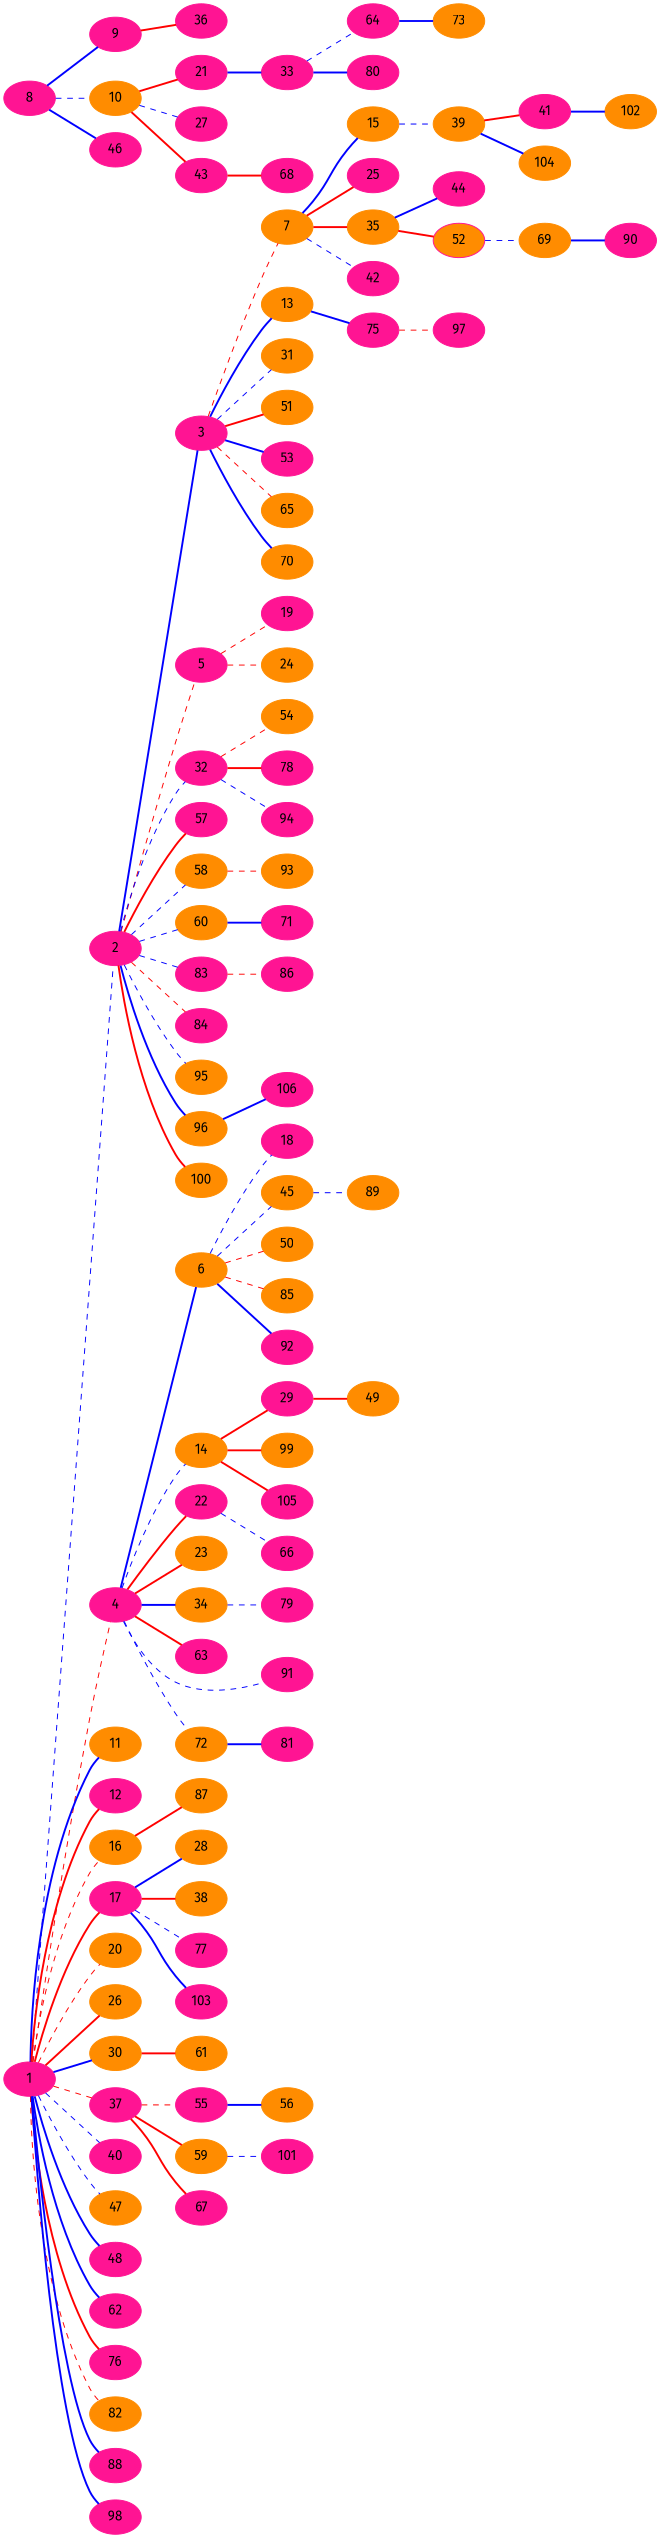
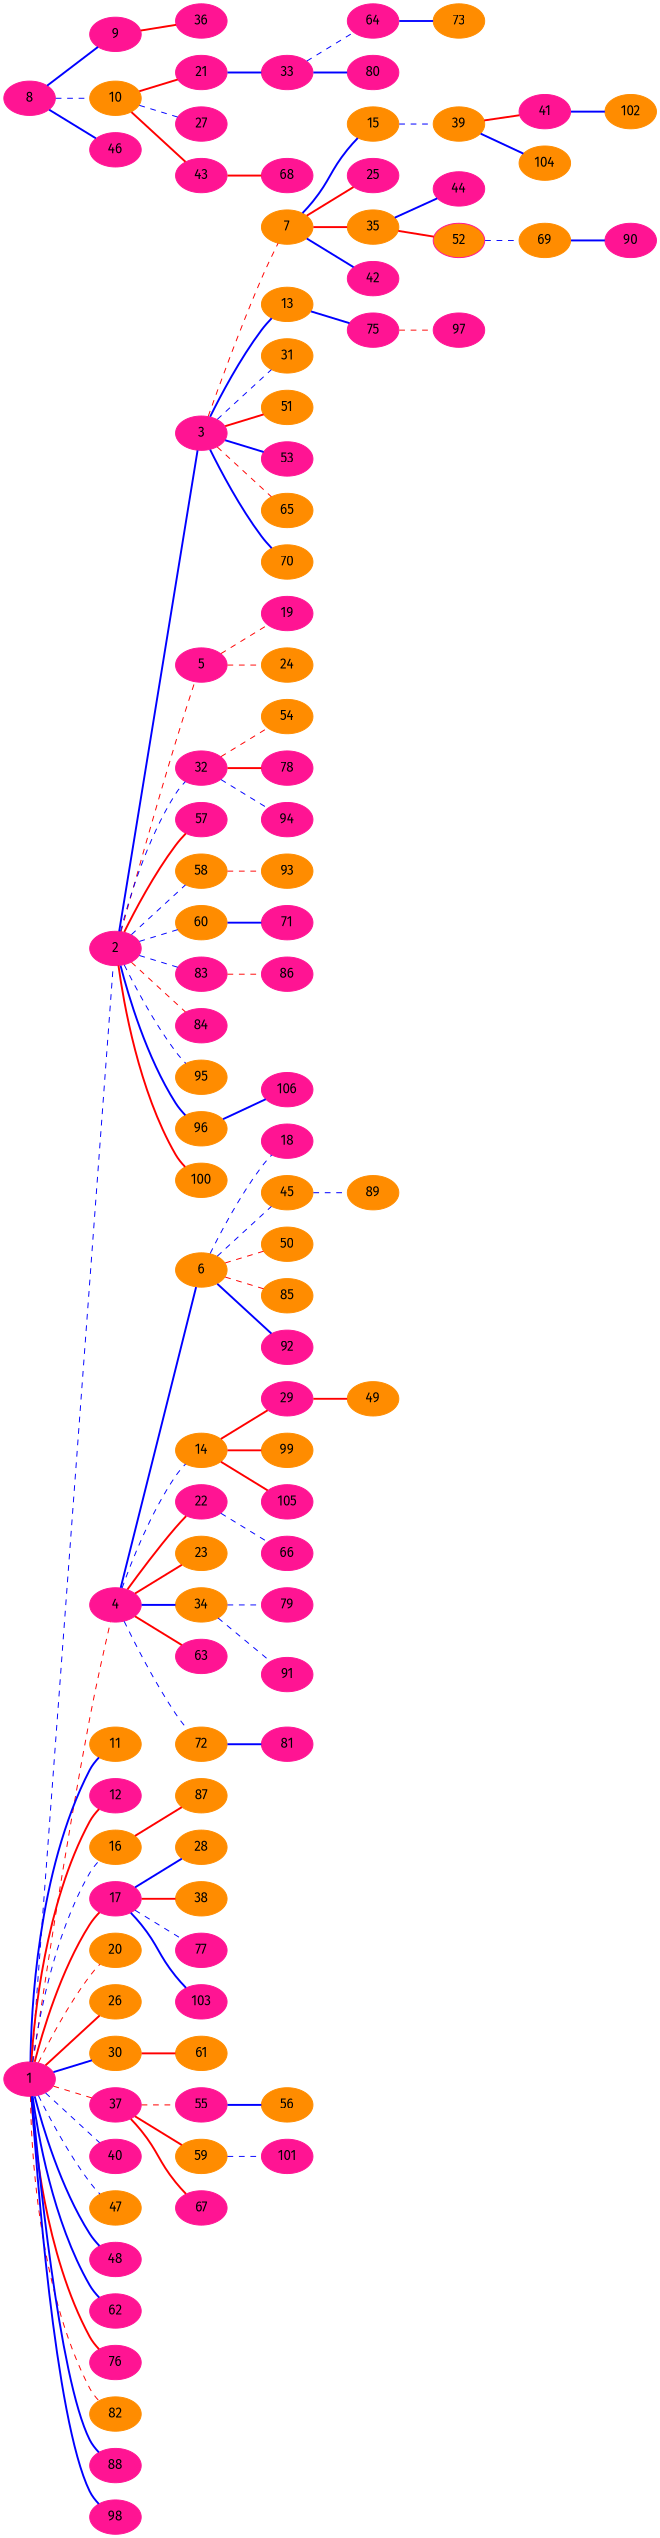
  graph {
    fontname="Fira Sans"
    rankdir=LR
    node [color=deeppink fontname="Fira Sans" style=filled]
    edge [color=blue fontname="Fira Sans" style=bold]
    1
    2
    4
    11 [color=darkorange]
    12
    16 [color=darkorange]
    17
    20 [color=darkorange]
    26 [color=darkorange]
    30 [color=darkorange]
    37
    40
    47 [color=darkorange]
    48
    62
    76
    82 [color=darkorange]
    88
    98
    3
    5
    32
    57
    58 [color=darkorange]
    60 [color=darkorange]
    83
    84
    95 [color=darkorange]
    96 [color=darkorange]
    100 [color=darkorange]
    6 [color=darkorange]
    14 [color=darkorange]
    22
    23 [color=darkorange]
    34 [color=darkorange]
    63
    72 [color=darkorange]
    91
    87 [color=darkorange]
    28 [color=darkorange]
    38 [color=darkorange]
    77
    103
    61 [color=darkorange]
    55
    59 [color=darkorange]
    67
    7 [color=darkorange]
    13 [color=darkorange]
    31 [color=darkorange]
    51 [color=darkorange]
    53
    65 [color=darkorange]
    70 [color=darkorange]
    19
    24 [color=darkorange]
    8
    9
    10 [color=darkorange]
    46
    54 [color=darkorange]
    78
    94
    93 [color=darkorange]
    71
    86
    106
    15 [color=darkorange]
    25
    35 [color=darkorange]
    42
    75
    18
    45 [color=darkorange]
    50 [color=darkorange]
    85 [color=darkorange]
    92
    29
    99 [color=darkorange]
    105
    66
    79
    81
    89 [color=darkorange]
    39 [color=darkorange]
    44
    52 [fillcolor=darkorange]
    36
    21
    27
    43
    33
    68
    97
    49 [color=darkorange]
    41
    104 [color=darkorange]
    64
    80
    73 [color=darkorange]
    69 [color=darkorange]
    56 [color=darkorange]
    101
    102 [color=darkorange]
    90
    1 -- 2 [style=dashed]
    1 -- 4 [color=red style=dashed]
    1 -- 11
    1 -- 12 [color=red]
-   1 -- 16 [color=red style=dashed]
+   1 -- 16 [style=dashed]
    1 -- 17 [color=red]
    1 -- 20 [color=red style=dashed]
    1 -- 26 [color=red]
    1 -- 30
    1 -- 37 [color=red style=dashed]
    1 -- 40 [style=dashed]
    1 -- 47 [style=dashed]
    1 -- 48
    1 -- 62
    1 -- 76 [color=red]
    1 -- 82 [color=red style=dashed]
    1 -- 88
    1 -- 98
    2 -- 3
    2 -- 5 [color=red style=dashed]
    2 -- 32 [style=dashed]
    2 -- 57 [color=red]
    2 -- 58 [style=dashed]
    2 -- 60 [style=dashed]
    2 -- 83 [style=dashed]
    2 -- 84 [color=red style=dashed]
    2 -- 95 [style=dashed]
    2 -- 96
    2 -- 100 [color=red]
    4 -- 6
    4 -- 14 [style=dashed]
    4 -- 22 [color=red]
    4 -- 23 [color=red]
    4 -- 34
    4 -- 63 [color=red]
    4 -- 72 [style=dashed]
-   4 -- 91 [style=dashed]
+   34 -- 91 [style=dashed]
    16 -- 87 [color=red]
    17 -- 28
    17 -- 38 [color=red]
    17 -- 77 [style=dashed]
    17 -- 103
    30 -- 61 [color=red]
    37 -- 55 [color=red style=dashed]
    37 -- 59 [color=red]
    37 -- 67 [color=red]
    3 -- 7 [color=red style=dashed]
    3 -- 13
    3 -- 31 [style=dashed]
    3 -- 51 [color=red]
    3 -- 53
    3 -- 65 [color=red style=dashed]
    3 -- 70
    5 -- 19 [color=red style=dashed]
    5 -- 24 [color=red style=dashed]
    32 -- 54 [color=red style=dashed]
    32 -- 78 [color=red]
    32 -- 94 [style=dashed]
    58 -- 93 [color=red style=dashed]
    60 -- 71
    83 -- 86 [color=red style=dashed]
    96 -- 106
    6 -- 18 [style=dashed]
    6 -- 45 [style=dashed]
    6 -- 50 [color=red style=dashed]
    6 -- 85 [color=red style=dashed]
    6 -- 92
    14 -- 29 [color=red]
    14 -- 99 [color=red]
    14 -- 105 [color=red]
    22 -- 66 [style=dashed]
    34 -- 79 [style=dashed]
    72 -- 81
    55 -- 56
    59 -- 101 [style=dashed]
    7 -- 15
    7 -- 25 [color=red]
    7 -- 35 [color=red]
-   7 -- 42 [style=dashed]
+   7 -- 42
    13 -- 75
    8 -- 9
    8 -- 10 [style=dashed]
    8 -- 46
    9 -- 36 [color=red]
    10 -- 21 [color=red]
    10 -- 27 [style=dashed]
    10 -- 43 [color=red]
    15 -- 39 [style=dashed]
    35 -- 44
    35 -- 52 [color=red]
    75 -- 97 [color=red style=dashed]
    45 -- 89 [style=dashed]
    29 -- 49 [color=red]
    39 -- 41 [color=red]
    39 -- 104
    52 -- 69 [style=dashed]
    21 -- 33
    43 -- 68 [color=red]
    33 -- 64 [style=dashed]
    33 -- 80
    41 -- 102
    64 -- 73
    69 -- 90
  }
